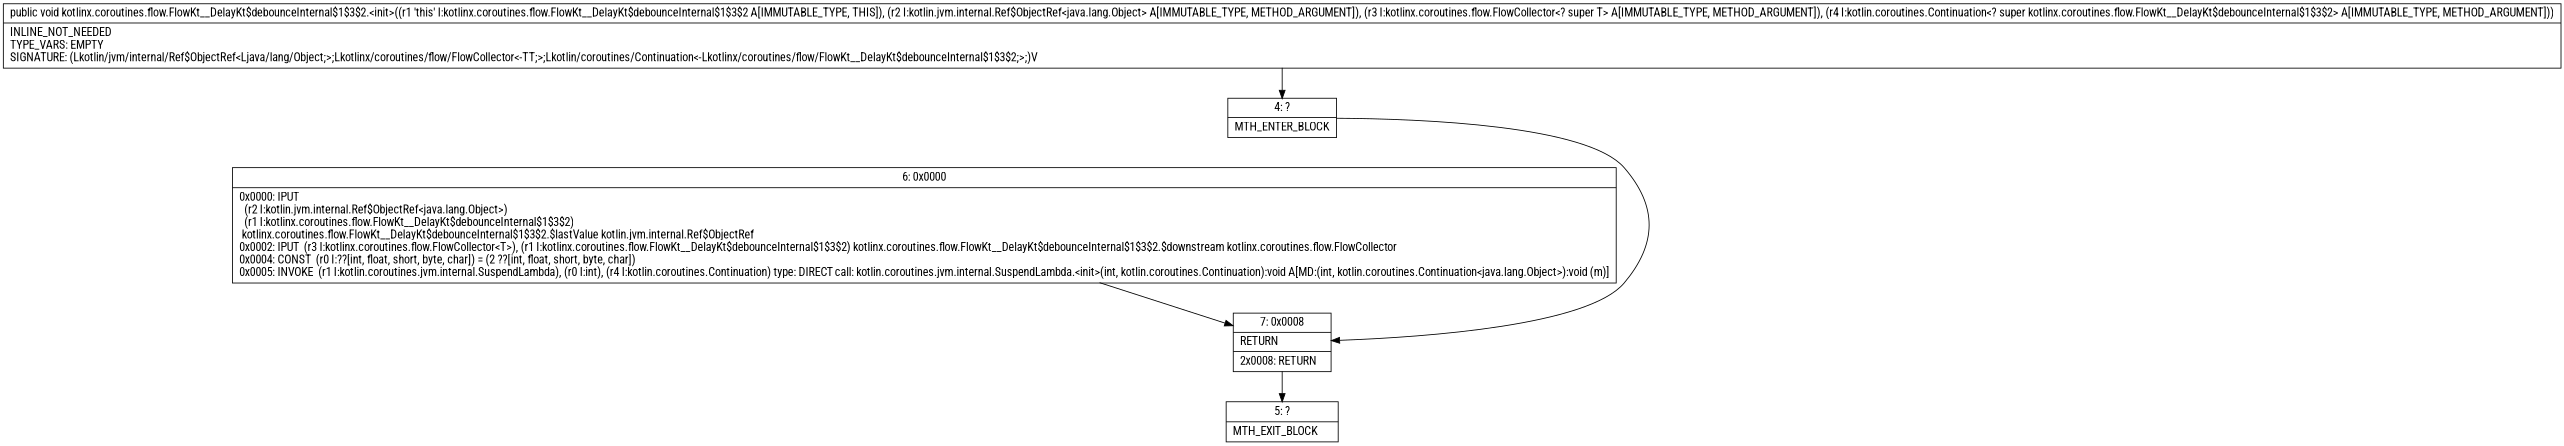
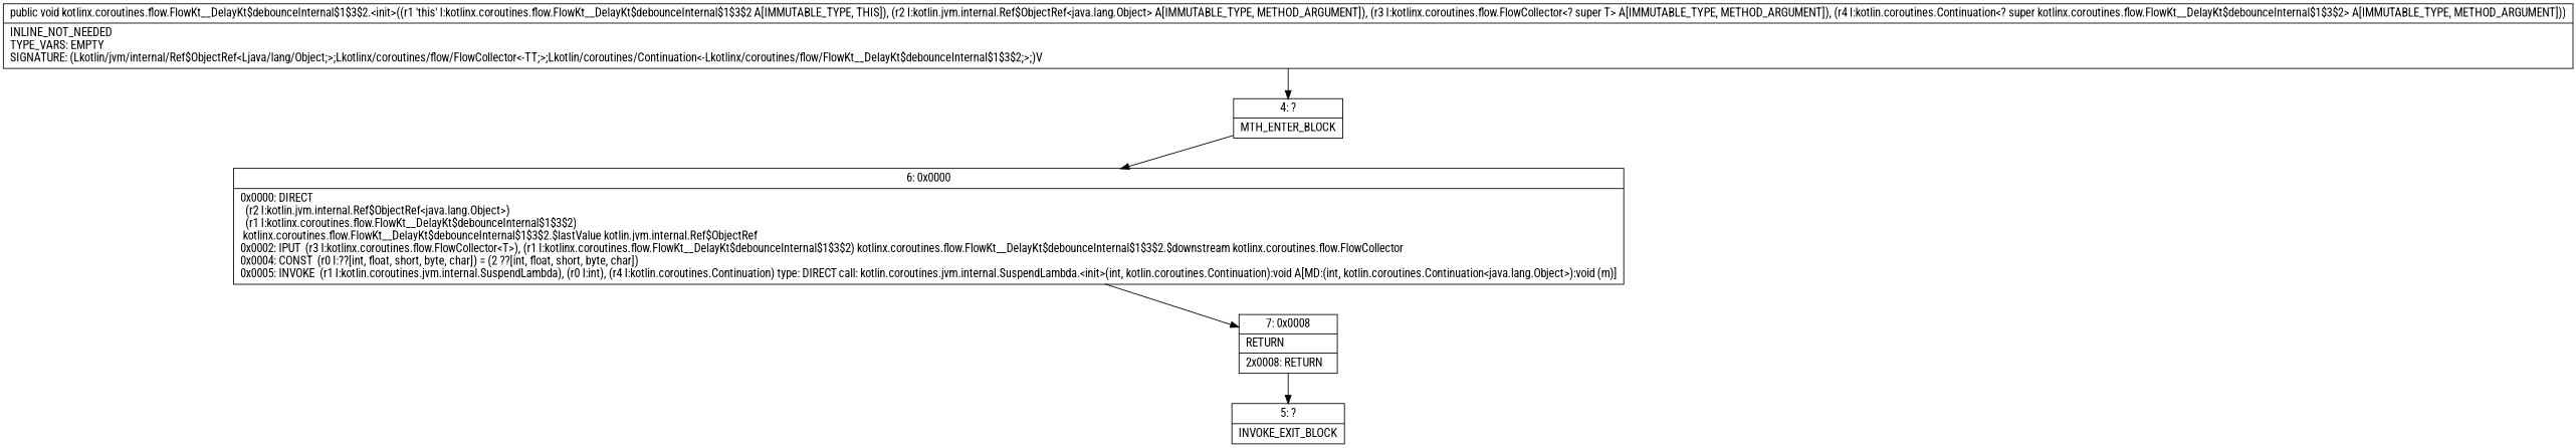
  digraph {
    fontname="Roboto Condensed"
    node [fontname="Roboto Condensed" shape=record]
    edge [fontname="Roboto Condensed"]
    n1 [label="{4\:\ ?|MTH_ENTER_BLOCK\l}"]
-   n2 [label="{6\:\ 0x0000|0x0000: IPUT  \l  (r2 I:kotlin.jvm.internal.Ref$ObjectRef\<java.lang.Object\>)\l  (r1 I:kotlinx.coroutines.flow.FlowKt__DelayKt$debounceInternal$1$3$2)\l kotlinx.coroutines.flow.FlowKt__DelayKt$debounceInternal$1$3$2.$lastValue kotlin.jvm.internal.Ref$ObjectRef \l0x0002: IPUT  (r3 I:kotlinx.coroutines.flow.FlowCollector\<T\>), (r1 I:kotlinx.coroutines.flow.FlowKt__DelayKt$debounceInternal$1$3$2) kotlinx.coroutines.flow.FlowKt__DelayKt$debounceInternal$1$3$2.$downstream kotlinx.coroutines.flow.FlowCollector \l0x0004: CONST  (r0 I:??[int, float, short, byte, char]) = (2 ??[int, float, short, byte, char]) \l0x0005: INVOKE  (r1 I:kotlin.coroutines.jvm.internal.SuspendLambda), (r0 I:int), (r4 I:kotlin.coroutines.Continuation) type: DIRECT call: kotlin.coroutines.jvm.internal.SuspendLambda.\<init\>(int, kotlin.coroutines.Continuation):void A[MD:(int, kotlin.coroutines.Continuation\<java.lang.Object\>):void (m)]\l}"]
+   n2 [label="{6\:\ 0x0000|0x0000: DIRECT  \l  (r2 I:kotlin.jvm.internal.Ref$ObjectRef\<java.lang.Object\>)\l  (r1 I:kotlinx.coroutines.flow.FlowKt__DelayKt$debounceInternal$1$3$2)\l kotlinx.coroutines.flow.FlowKt__DelayKt$debounceInternal$1$3$2.$lastValue kotlin.jvm.internal.Ref$ObjectRef \l0x0002: IPUT  (r3 I:kotlinx.coroutines.flow.FlowCollector\<T\>), (r1 I:kotlinx.coroutines.flow.FlowKt__DelayKt$debounceInternal$1$3$2) kotlinx.coroutines.flow.FlowKt__DelayKt$debounceInternal$1$3$2.$downstream kotlinx.coroutines.flow.FlowCollector \l0x0004: CONST  (r0 I:??[int, float, short, byte, char]) = (2 ??[int, float, short, byte, char]) \l0x0005: INVOKE  (r1 I:kotlin.coroutines.jvm.internal.SuspendLambda), (r0 I:int), (r4 I:kotlin.coroutines.Continuation) type: DIRECT call: kotlin.coroutines.jvm.internal.SuspendLambda.\<init\>(int, kotlin.coroutines.Continuation):void A[MD:(int, kotlin.coroutines.Continuation\<java.lang.Object\>):void (m)]\l}"]
    n3 [label="{7\:\ 0x0008|RETURN\l|2x0008: RETURN   \l}"]
-   n4 [label="{5\:\ ?|MTH_EXIT_BLOCK\l}"]
+   n4 [label="{5\:\ ?|INVOKE_EXIT_BLOCK\l}"]
    n5 [label="{public void kotlinx.coroutines.flow.FlowKt__DelayKt$debounceInternal$1$3$2.\<init\>((r1 'this' I:kotlinx.coroutines.flow.FlowKt__DelayKt$debounceInternal$1$3$2 A[IMMUTABLE_TYPE, THIS]), (r2 I:kotlin.jvm.internal.Ref$ObjectRef\<java.lang.Object\> A[IMMUTABLE_TYPE, METHOD_ARGUMENT]), (r3 I:kotlinx.coroutines.flow.FlowCollector\<? super T\> A[IMMUTABLE_TYPE, METHOD_ARGUMENT]), (r4 I:kotlin.coroutines.Continuation\<? super kotlinx.coroutines.flow.FlowKt__DelayKt$debounceInternal$1$3$2\> A[IMMUTABLE_TYPE, METHOD_ARGUMENT]))  | INLINE_NOT_NEEDED\lTYPE_VARS: EMPTY\lSIGNATURE: (Lkotlin\/jvm\/internal\/Ref$ObjectRef\<Ljava\/lang\/Object;\>;Lkotlinx\/coroutines\/flow\/FlowCollector\<\-TT;\>;Lkotlin\/coroutines\/Continuation\<\-Lkotlinx\/coroutines\/flow\/FlowKt__DelayKt$debounceInternal$1$3$2;\>;)V\l}"]
-   n1 -> n3
+   n1 -> n2
    n2 -> n3
    n3 -> n4
    n5 -> n1
  }
